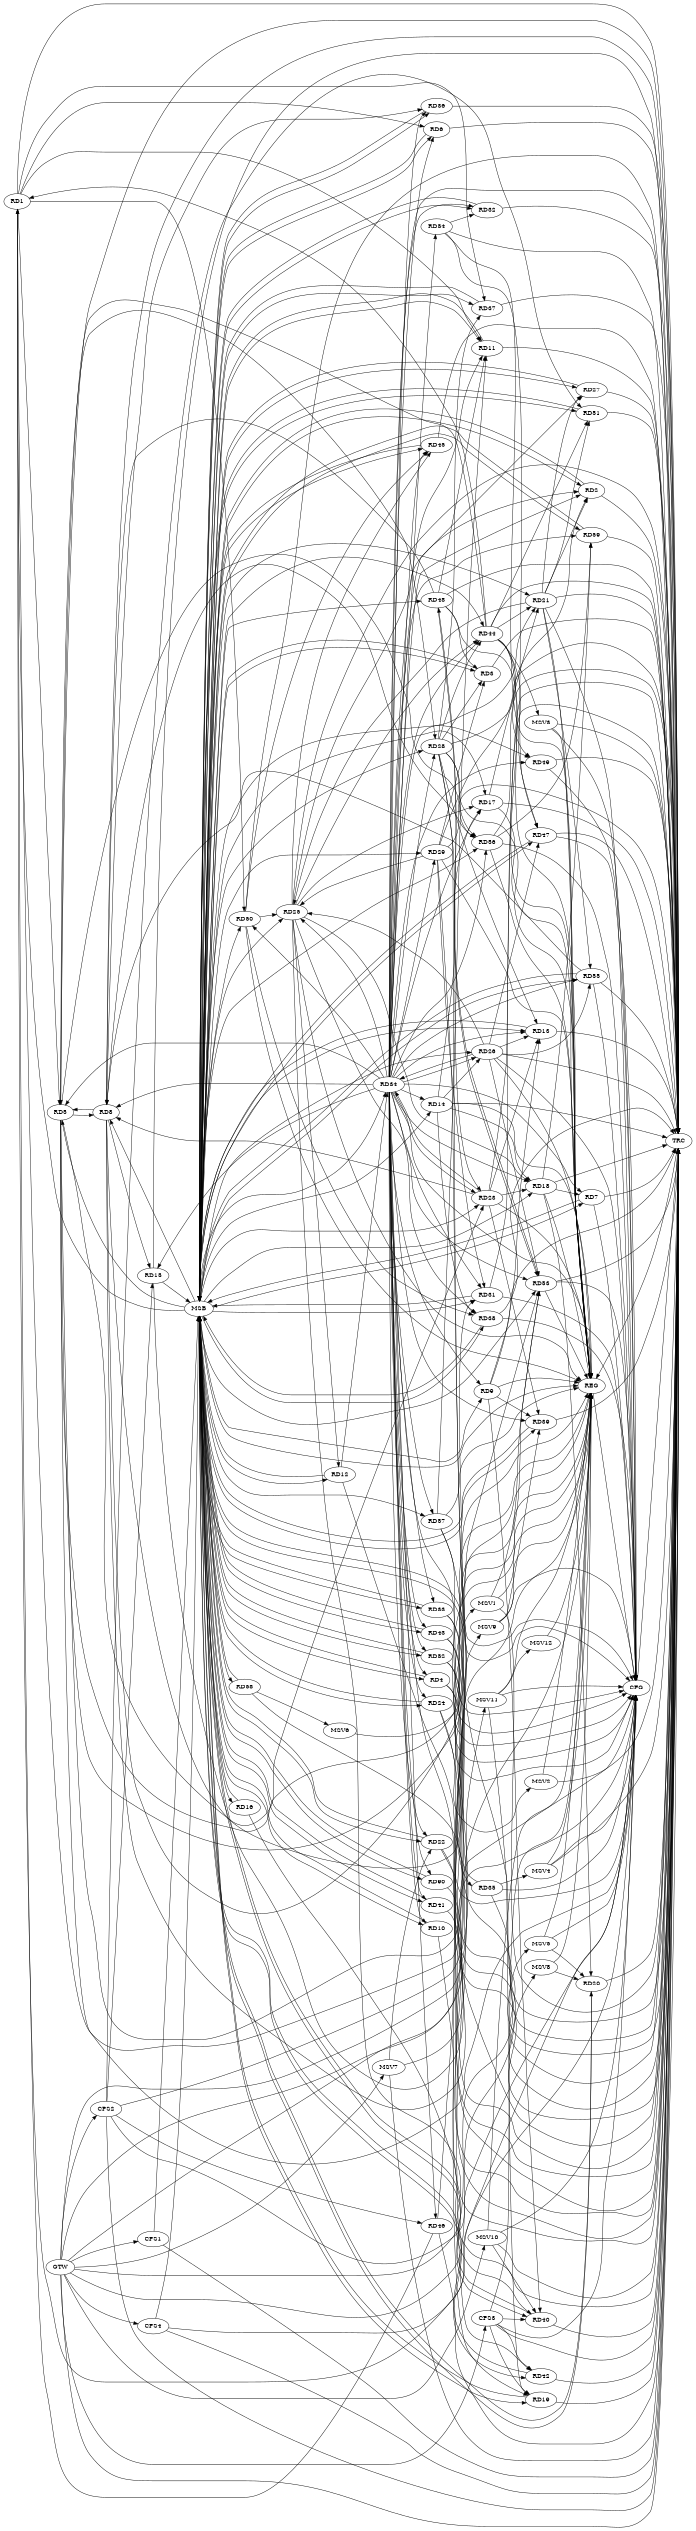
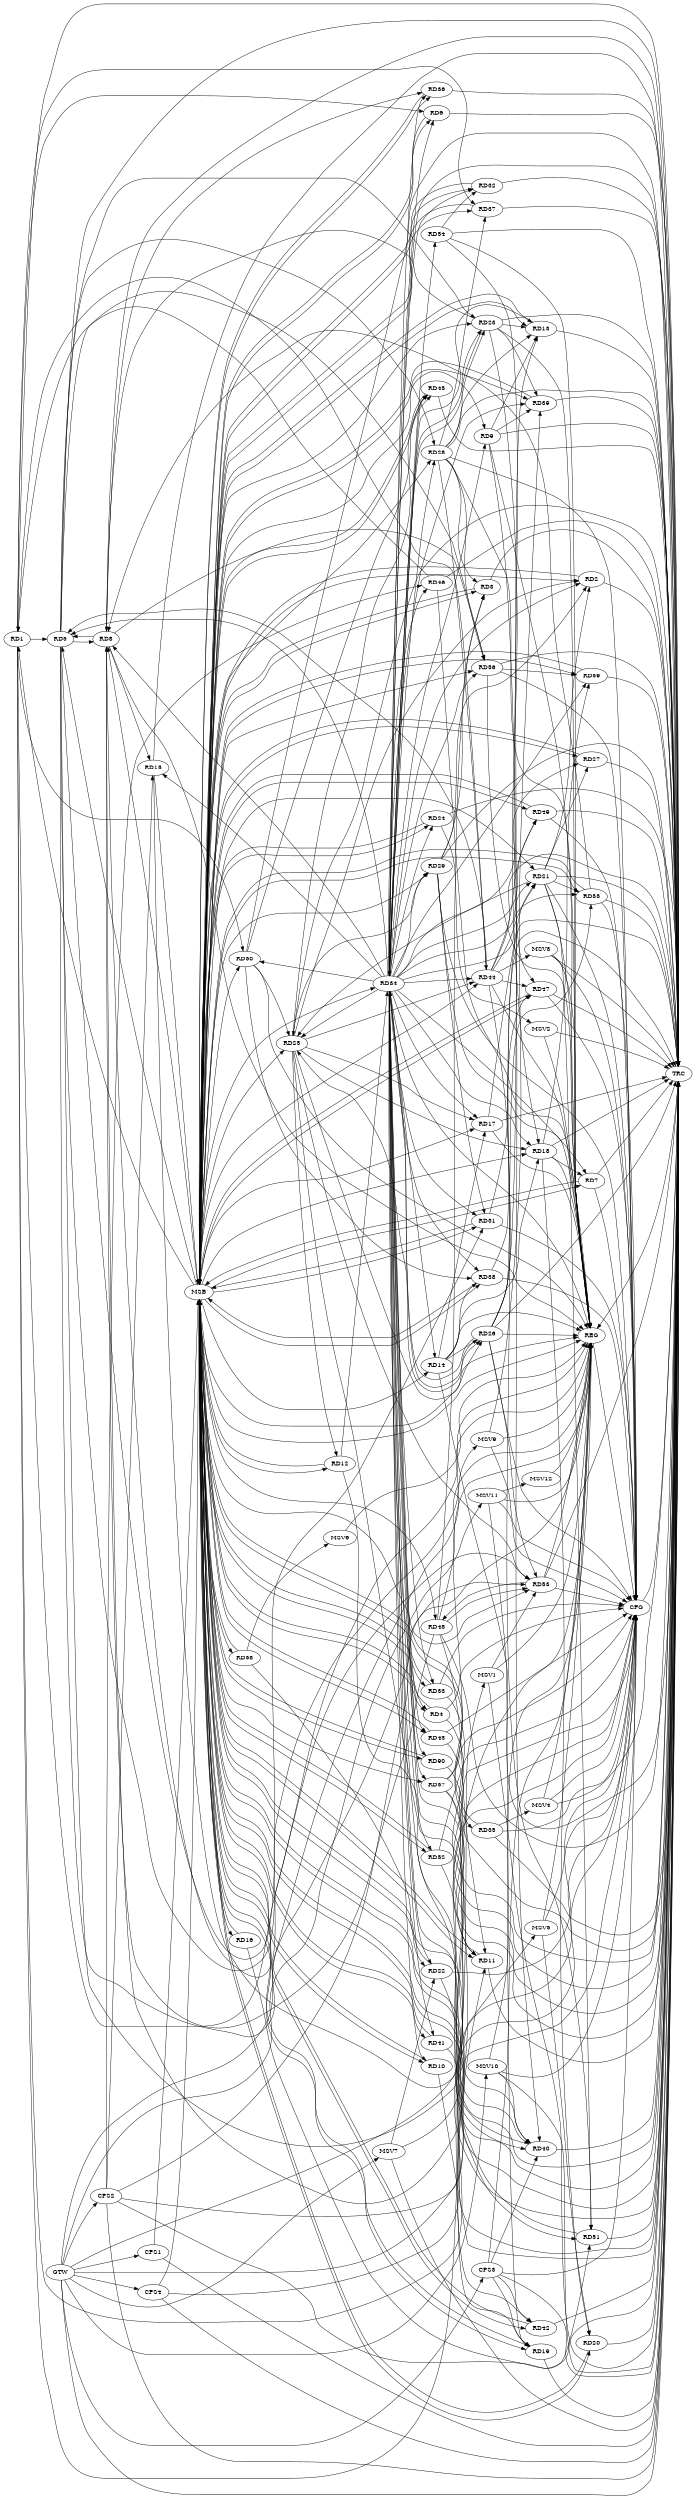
  strict digraph {
    rankdir=LR
    n1 [label=RD1]
    n2 [label=RD5]
    n3 [label=RD6]
    n4 [label=RD11]
    n5 [label=RD37]
    n6 [label=RD50]
    n7 [label=REG]
    n8 [label=CFG]
    n9 [label=TRC]
    n10 [label=RD8]
    n11 [label=RD23]
    n12 [label=RD28]
    n13 [label=RD31]
    n14 [label=RD53]
    n15 [label=RD56]
    n16 [label=MSB]
    n17 [label=RD38]
    n18 [label=RD25]
    n19 [label=RD45]
    n20 [label=RD2]
    n21 [label=RD3]
    n22 [label=RD4]
    n23 [label=RD7]
    n24 [label=RD36]
    n25 [label=RD55]
    n26 [label=RD9]
    n27 [label=RD13]
    n28 [label=RD39]
    n29 [label=RD40]
    n30 [label=RD10]
    n31 [label=RD12]
    n32 [label=RD14]
    n33 [label=RD17]
    n34 [label=RD18]
    n35 [label=RD26]
    n36 [label=RD16]
    n37 [label=RD21]
    n38 [label=RD20]
    n39 [label=RD59]
    n40 [label=RD19]
    n41 [label=RD27]
    n42 [label=RD51]
    n43 [label=RD22]
    n44 [label=RD34]
    n45 [label=RD24]
    n46 [label=RD44]
    n47 [label=RD47]
    n48 [label=RD29]
    n49 [label=RD90]
    n50 [label=RD32]
    n51 [label=RD33]
    n52 [label=RD41]
    n53 [label=RD42]
    n54 [label=RD43]
    n55 [label=RD49]
    n56 [label=RD52]
    n57 [label=RD57]
    n58 [label=RD35]
    n59 [label=RD48]
    n60 [label=RD58]
    n61 [label=RD15]
    n62 [label=RD46]
    n63 [label=RD54]
    n64 [label=MSV2]
    n65 [label=MSV3]
    n66 [label=MSV4]
    n67 [label=MSV6]
    n68 [label=CPS1]
    n69 [label=CPS2]
    n70 [label=CPS3]
    n71 [label=CPS4]
    n72 [label=GTW]
    n73 [label=MSV1]
    n74 [label=MSV5]
    n75 [label=MSV7]
-   n76 [label=MSV8]
    n77 [label=MSV9]
    n78 [label=MSV10]
    n79 [label=MSV11]
    n80 [label=MSV12]
    n1 -> n2
    n1 -> n3
    n1 -> n4
    n1 -> n5
    n1 -> n6
    n1 -> n7
    n1 -> n8
    n1 -> n9
    n2 -> n7
    n2 -> n8
    n2 -> n9
    n2 -> n10
    n2 -> n11
    n2 -> n12
    n2 -> n13
    n2 -> n14
    n2 -> n15
    n3 -> n9
    n3 -> n16
    n4 -> n9
    n4 -> n16
    n5 -> n9
    n5 -> n16
    n6 -> n7
    n6 -> n9
    n6 -> n17
    n6 -> n18
    n6 -> n19
    n7 -> n8
    n8 -> n9
    n9 -> n7
    n10 -> n2
    n10 -> n7
    n10 -> n8
    n10 -> n9
    n10 -> n14
    n10 -> n15
    n10 -> n24
    n10 -> n61
    n11 -> n7
    n11 -> n9
    n11 -> n10
    n11 -> n27
    n11 -> n28
    n11 -> n34
    n11 -> n44
    n12 -> n5
    n12 -> n7
    n12 -> n8
    n12 -> n9
    n12 -> n11
    n12 -> n15
    n12 -> n21
    n12 -> n27
    n12 -> n46
    n13 -> n8
    n13 -> n9
    n13 -> n16
    n14 -> n7
    n14 -> n8
    n14 -> n9
    n14 -> n59
    n15 -> n7
    n15 -> n8
    n15 -> n9
    n15 -> n39
    n16 -> n1
    n16 -> n2
    n16 -> n3
    n16 -> n4
    n16 -> n5
    n16 -> n6
    n16 -> n7
    n16 -> n10
    n16 -> n11
    n16 -> n12
    n16 -> n13
    n16 -> n14
    n16 -> n15
    n16 -> n17
    n16 -> n18
    n16 -> n19
    n16 -> n20
    n16 -> n21
    n16 -> n22
    n16 -> n23
    n16 -> n24
    n16 -> n25
    n16 -> n26
    n16 -> n27
    n16 -> n28
    n16 -> n29
    n16 -> n30
    n16 -> n31
    n16 -> n32
    n16 -> n33
    n16 -> n34
    n16 -> n35
    n16 -> n36
    n16 -> n37
    n16 -> n38
    n16 -> n39
    n16 -> n40
    n16 -> n41
    n16 -> n42
    n16 -> n43
    n16 -> n44
    n16 -> n45
    n16 -> n46
    n16 -> n47
    n16 -> n48
    n16 -> n49
    n16 -> n50
    n16 -> n51
    n16 -> n52
    n16 -> n53
    n16 -> n54
    n16 -> n55
    n16 -> n56
    n16 -> n57
    n16 -> n58
    n16 -> n59
    n16 -> n60
    n17 -> n8
    n17 -> n9
    n17 -> n16
    n18 -> n7
    n18 -> n9
    n18 -> n14
    n18 -> n19
    n18 -> n20
    n18 -> n29
    n18 -> n31
    n18 -> n33
    n18 -> n34
    n18 -> n46
    n19 -> n9
    n19 -> n16
    n20 -> n9
    n20 -> n16
    n21 -> n9
    n21 -> n16
    n22 -> n8
    n22 -> n9
    n22 -> n16
    n23 -> n8
    n23 -> n9
    n23 -> n16
    n24 -> n9
    n24 -> n16
    n25 -> n8
    n25 -> n9
    n25 -> n10
    n25 -> n16
    n26 -> n7
    n26 -> n9
    n26 -> n27
    n26 -> n28
    n26 -> n29
    n27 -> n9
    n27 -> n16
    n28 -> n9
    n28 -> n16
    n29 -> n9
    n29 -> n16
    n30 -> n9
    n30 -> n16
    n31 -> n9
    n31 -> n16
    n31 -> n44
    n32 -> n7
    n32 -> n9
    n32 -> n17
    n32 -> n33
    n32 -> n34
    n32 -> n35
    n33 -> n7
    n33 -> n9
    n33 -> n37
    n34 -> n7
    n34 -> n9
    n34 -> n23
    n34 -> n38
    n34 -> n39
    n35 -> n7
    n35 -> n8
    n35 -> n9
    n35 -> n14
    n35 -> n18
    n35 -> n25
    n35 -> n27
    n35 -> n44
    n35 -> n47
    n36 -> n9
    n36 -> n16
    n37 -> n7
    n37 -> n8
    n37 -> n9
    n37 -> n18
    n37 -> n20
    n37 -> n25
    n37 -> n41
    n37 -> n42
    n38 -> n9
    n38 -> n16
    n39 -> n9
    n39 -> n16
    n40 -> n9
    n40 -> n16
    n41 -> n9
    n41 -> n16
    n42 -> n9
    n42 -> n16
    n43 -> n8
    n43 -> n9
    n43 -> n16
    n44 -> n2
    n44 -> n3
    n44 -> n4
    n44 -> n6
    n44 -> n7
    n44 -> n9
    n44 -> n10
    n44 -> n11
    n44 -> n12
    n44 -> n13
    n44 -> n15
    n44 -> n17
    n44 -> n18
    n44 -> n19
    n44 -> n20
    n44 -> n22
    n44 -> n23
    n44 -> n24
    n44 -> n25
    n44 -> n26
    n44 -> n27
    n44 -> n28
+   n44 -> n29
    n44 -> n30
    n44 -> n32
    n44 -> n33
    n44 -> n34
    n44 -> n35
    n44 -> n37
    n44 -> n39
    n44 -> n40
    n44 -> n41
    n44 -> n43
    n44 -> n45
    n44 -> n46
    n44 -> n48
    n44 -> n49
    n44 -> n50
    n44 -> n51
    n44 -> n52
    n44 -> n53
    n44 -> n54
    n44 -> n55
    n44 -> n56
    n44 -> n57
    n44 -> n61
    n44 -> n62
    n44 -> n63
    n45 -> n9
    n45 -> n16
    n45 -> n64
    n46 -> n1
    n46 -> n2
    n46 -> n7
    n46 -> n9
    n46 -> n37
    n46 -> n42
    n46 -> n47
    n46 -> n55
    n46 -> n65
    n47 -> n8
    n47 -> n9
    n47 -> n16
    n48 -> n7
    n48 -> n8
    n48 -> n9
    n48 -> n13
    n48 -> n18
    n48 -> n20
    n48 -> n21
    n49 -> n9
    n49 -> n16
    n50 -> n9
    n50 -> n16
    n51 -> n8
    n51 -> n9
    n51 -> n16
    n52 -> n9
    n52 -> n16
    n53 -> n9
    n53 -> n16
    n54 -> n8
    n54 -> n9
    n54 -> n16
    n55 -> n8
    n55 -> n9
+   n55 -> n16
    n56 -> n8
    n56 -> n9
    n56 -> n16
    n57 -> n4
    n57 -> n7
    n57 -> n8
    n57 -> n9
    n58 -> n8
    n58 -> n9
    n58 -> n16
    n58 -> n66
    n59 -> n4
    n59 -> n7
    n59 -> n9
    n59 -> n10
    n59 -> n14
    n59 -> n21
    n60 -> n9
    n60 -> n16
    n60 -> n67
    n61 -> n8
    n61 -> n9
    n61 -> n16
    n62 -> n1
    n62 -> n7
    n62 -> n9
    n63 -> n7
    n63 -> n9
    n63 -> n47
    n63 -> n50
    n64 -> n7
    n64 -> n9
    n65 -> n7
    n65 -> n8
    n65 -> n9
    n66 -> n7
    n66 -> n8
    n66 -> n9
    n67 -> n7
    n68 -> n9
    n68 -> n16
    n69 -> n7
    n69 -> n8
    n69 -> n9
    n69 -> n42
    n69 -> n61
    n69 -> n62
    n70 -> n7
    n70 -> n8
    n70 -> n9
    n70 -> n29
    n70 -> n40
    n70 -> n53
    n71 -> n8
    n71 -> n9
    n71 -> n16
    n72 -> n9
    n72 -> n68
    n72 -> n69
    n72 -> n70
    n72 -> n71
    n72 -> n73
    n72 -> n74
    n72 -> n75
-   n72 -> n76
    n72 -> n77
    n72 -> n78
    n72 -> n79
    n73 -> n7
    n73 -> n9
    n73 -> n14
    n74 -> n7
    n74 -> n8
    n74 -> n38
    n75 -> n7
    n75 -> n9
    n75 -> n43
-   n76 -> n7
-   n76 -> n38
    n77 -> n7
    n77 -> n8
    n77 -> n28
    n78 -> n7
    n78 -> n8
    n78 -> n9
    n78 -> n29
    n79 -> n7
    n79 -> n8
    n79 -> n40
    n79 -> n80
    n80 -> n7
  }
